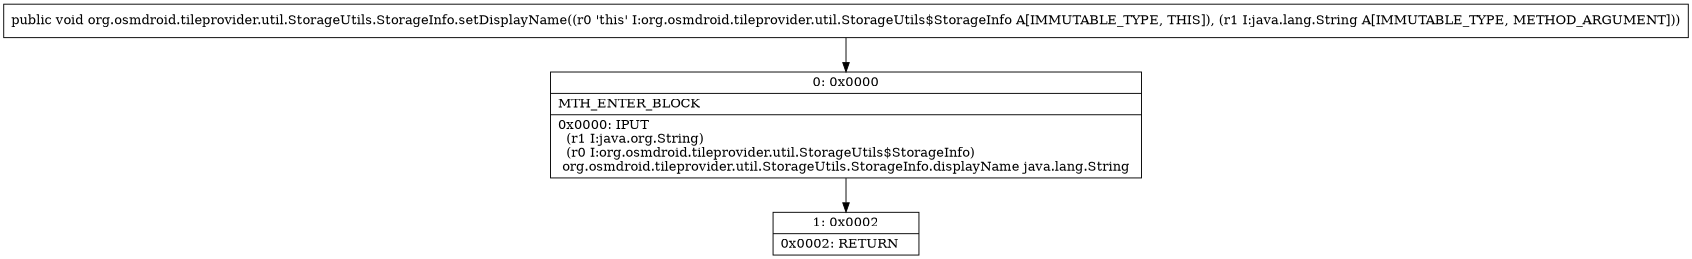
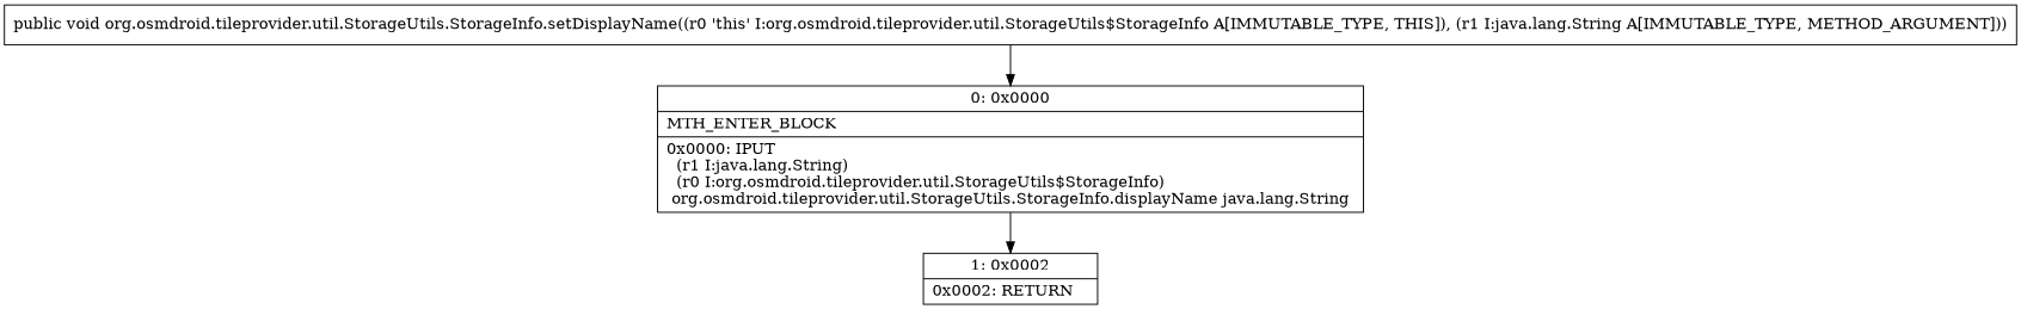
  digraph {
    node [shape=record]
-   n1 [label="{0\:\ 0x0000|MTH_ENTER_BLOCK\l|0x0000: IPUT  \l  (r1 I:java.org.String)\l  (r0 I:org.osmdroid.tileprovider.util.StorageUtils$StorageInfo)\l org.osmdroid.tileprovider.util.StorageUtils.StorageInfo.displayName java.lang.String \l}"]
+   n1 [label="{0\:\ 0x0000|MTH_ENTER_BLOCK\l|0x0000: IPUT  \l  (r1 I:java.lang.String)\l  (r0 I:org.osmdroid.tileprovider.util.StorageUtils$StorageInfo)\l org.osmdroid.tileprovider.util.StorageUtils.StorageInfo.displayName java.lang.String \l}"]
    n2 [label="{1\:\ 0x0002|0x0002: RETURN   \l}"]
    n3 [label="{public void org.osmdroid.tileprovider.util.StorageUtils.StorageInfo.setDisplayName((r0 'this' I:org.osmdroid.tileprovider.util.StorageUtils$StorageInfo A[IMMUTABLE_TYPE, THIS]), (r1 I:java.lang.String A[IMMUTABLE_TYPE, METHOD_ARGUMENT])) }"]
    n1 -> n2
    n3 -> n1
  }
